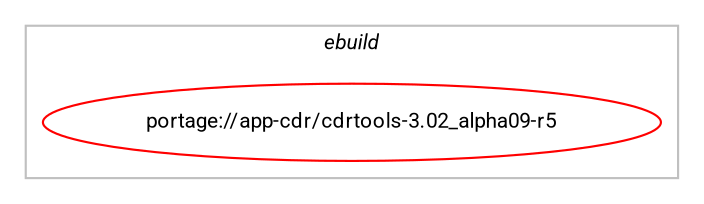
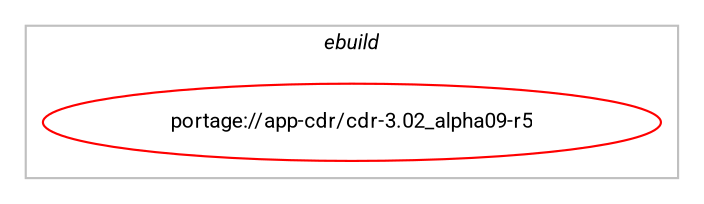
  digraph {
    compound=true
    concentrate=true
    fontname=Roboto
    fontsize=10
    newrank=true
    rankdir=LR
    ranksep=1.5
-   n1 [color=red fontname=Roboto fontsize=10 label="portage://app-cdr/cdrtools-3.02_alpha09-r5" width=4]
+   n1 [color=red fontname=Roboto fontsize=10 label="portage://app-cdr/cdr-3.02_alpha09-r5" width=4]
    subgraph cluster_1 {
      color=gray
      label=<<i>ebuild</i>>
      n1
    }
    subgraph cluster_2 {
      color=gray
      label=<<i>dependencies</i>>
      subgraph cluster_3 {
        color=gray
        fillcolor="#eeeeee"
        label=<<i>compile</i>>
        style=filled
      }
      subgraph cluster_4 {
        color=gray
        fillcolor="#eeeeee"
        label=<<i>compile and run</i>>
        style=filled
      }
      subgraph cluster_5 {
        color=gray
        fillcolor="#eeeeee"
        label=<<i>run</i>>
        style=filled
      }
    }
    subgraph cluster_6 {
      color=gray
      label=<<i>candidates</i>>
      rank=same
    }
  }
